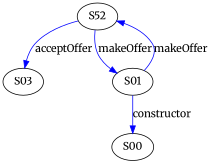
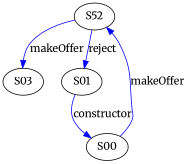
  digraph {
    fontname=Merriweather
    node [fontname=Merriweather]
    edge [color=blue fontname=Merriweather]
    n1 [label=S52]
    S03
    S01
    S00
-   n1 -> S03 [label=acceptOffer]
-   n1 -> S01 [label=makeOffer]
-   S01 -> n1 [label=makeOffer]
+   n1 -> S03 [label=makeOffer]
+   n1 -> S01 [label=reject]
+   S00 -> n1 [label=makeOffer]
    S01 -> S00 [label=constructor]
  }
